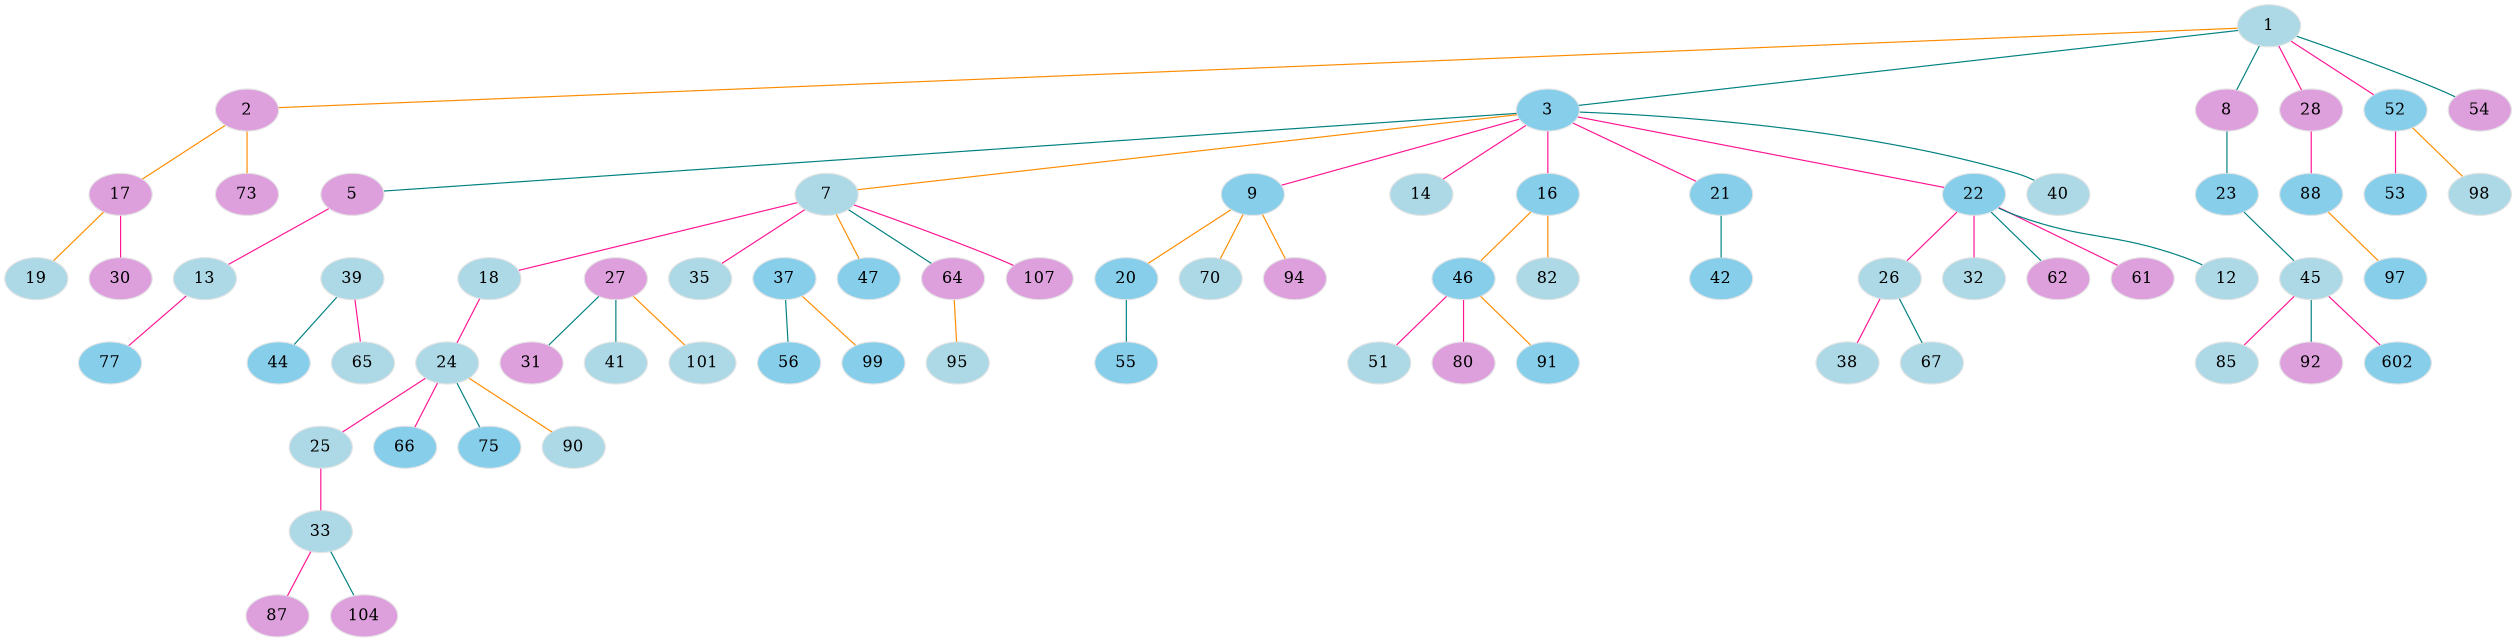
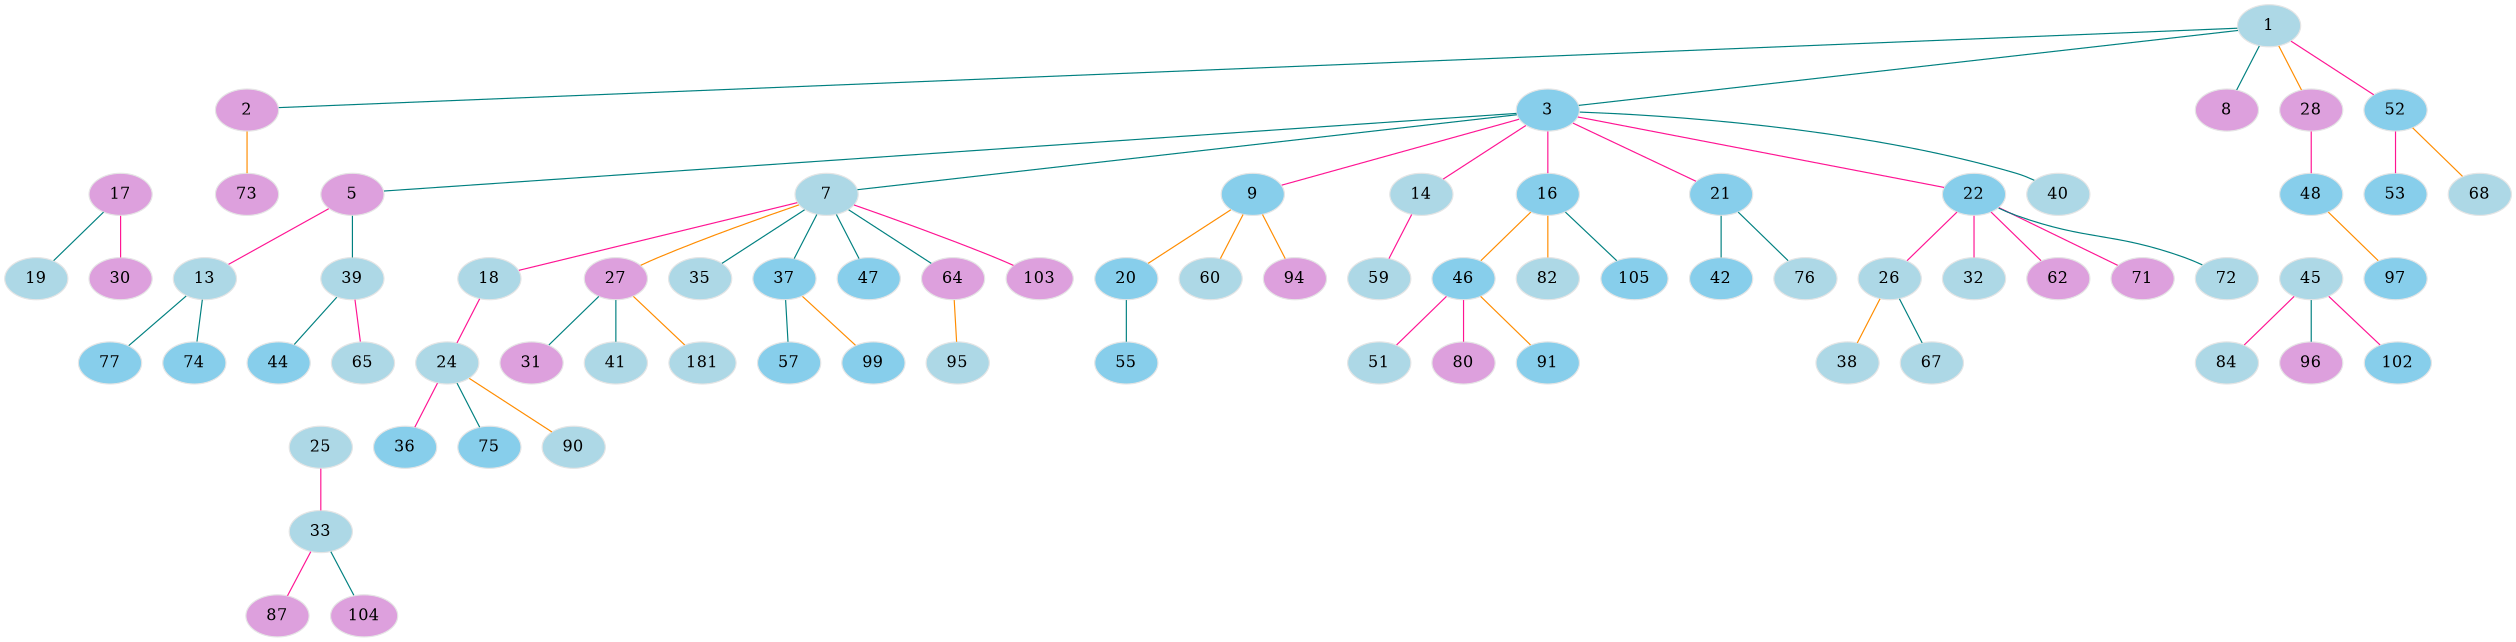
  graph {
    node [color=gray90 fillcolor=lightblue style=filled]
    edge [color=deeppink]
    1 [super="+4"]
    2 [fillcolor=plum super="+91"]
    3 [fillcolor=skyblue super="+6"]
    8 [fillcolor=plum super="+11"]
    28 [fillcolor=plum]
    52 [fillcolor=skyblue super="+77"]
-   54 [fillcolor=plum]
    17 [fillcolor=plum super="+29"]
    73 [fillcolor=plum]
    5 [fillcolor=plum super="+10"]
    7 [super="+12"]
    9 [fillcolor=skyblue super="+15"]
    14 [super="+106"]
    16 [fillcolor=skyblue super="+63"]
    21 [fillcolor=skyblue]
    22 [fillcolor=skyblue super="+70"]
    40
-   23 [fillcolor=skyblue super="+78"]
-   48 [fillcolor=skyblue super="+68" label=88]
+   48 [fillcolor=skyblue super="+68"]
    53 [fillcolor=skyblue]
-   98
+   98 [label=68]
    19
    30 [fillcolor=plum super="+89"]
    13 [super="+43"]
    39 [super="+100"]
    18 [super="+86"]
    27 [fillcolor=plum super="+34"]
    35
    37 [fillcolor=skyblue]
    47 [fillcolor=skyblue]
    64 [fillcolor=plum super="+85"]
-   103 [fillcolor=plum label=107]
+   103 [fillcolor=plum]
    20 [fillcolor=skyblue]
-   60 [super="+96" label=70]
+   60 [super="+96"]
    94 [fillcolor=plum]
+   59
    46 [fillcolor=skyblue super="+49"]
    82
+   105 [fillcolor=skyblue]
    42 [fillcolor=skyblue super="+93"]
+   76
    26 [super="+50"]
    32
    62 [fillcolor=plum]
-   71 [fillcolor=plum label=61]
-   72 [label=12]
+   71 [fillcolor=plum]
+   72
    n47 [fillcolor=skyblue label=77]
+   74 [fillcolor=skyblue]
    44 [fillcolor=skyblue]
    65
    24 [super="+36"]
    31 [fillcolor=plum]
    41 [super="+83"]
-   101
-   56 [fillcolor=skyblue]
+   101 [label=181]
+   56 [fillcolor=skyblue label=57]
    99 [fillcolor=skyblue]
    95
    45 [super="+58"]
    55 [fillcolor=skyblue super="+61"]
    51
    80 [fillcolor=plum]
    n62 [fillcolor=skyblue label=91 super="+88"]
    25
-   66 [fillcolor=skyblue]
+   66 [fillcolor=skyblue label=36]
    75 [fillcolor=skyblue super="+79"]
    90
    38
    67
-   84 [label=85]
-   92 [fillcolor=plum]
-   102 [fillcolor=skyblue label=602]
+   84
+   92 [fillcolor=plum label=96]
+   102 [fillcolor=skyblue]
    33 [super="+69"]
    87 [fillcolor=plum]
    104 [fillcolor=plum]
    97 [fillcolor=skyblue]
-   1 -- 2 [color=darkorange]
+   1 -- 2 [color=teal]
    1 -- 3 [color=teal]
    1 -- 8 [color=teal]
-   1 -- 28
+   1 -- 28 [color=darkorange]
    1 -- 52
-   1 -- 54 [color=teal]
-   2 -- 17 [color=darkorange]
    2 -- 73 [color=darkorange]
    3 -- 5 [color=teal]
-   3 -- 7 [color=darkorange]
+   3 -- 7 [color=teal]
    3 -- 9
    3 -- 14
    3 -- 16
    3 -- 21
    3 -- 22
    3 -- 40 [color=teal]
-   8 -- 23 [color=teal]
    28 -- 48
    52 -- 53
    52 -- 98 [color=darkorange]
-   17 -- 19 [color=darkorange]
+   17 -- 19 [color=teal]
    17 -- 30
    5 -- 13
+   5 -- 39 [color=teal]
    7 -- 18
-   7 -- 35
-   7 -- 47 [color=darkorange]
+   7 -- 27 [color=darkorange]
+   7 -- 35 [color=teal]
+   7 -- 37 [color=teal]
+   7 -- 47 [color=teal]
    7 -- 64 [color=teal]
    7 -- 103
    9 -- 20 [color=darkorange]
    9 -- 60 [color=darkorange]
    9 -- 94 [color=darkorange]
+   14 -- 59
    16 -- 46 [color=darkorange]
    16 -- 82 [color=darkorange]
+   16 -- 105 [color=teal]
    21 -- 42 [color=teal]
+   21 -- 76 [color=teal]
    22 -- 26
    22 -- 32
-   22 -- 62 [color=teal]
+   22 -- 62
    22 -- 71
    22 -- 72 [color=teal]
-   23 -- 45 [color=teal]
    48 -- 97 [color=darkorange]
-   13 -- n47
+   13 -- n47 [color=teal]
+   13 -- 74 [color=teal]
    39 -- 44 [color=teal]
    39 -- 65
    18 -- 24
    27 -- 31 [color=teal]
    27 -- 41 [color=teal]
    27 -- 101 [color=darkorange]
    37 -- 56 [color=teal]
    37 -- 99 [color=darkorange]
    64 -- 95 [color=darkorange]
    20 -- 55 [color=teal]
    46 -- 51
    46 -- 80
    46 -- n62 [color=darkorange]
-   26 -- 38
+   26 -- 38 [color=darkorange]
    26 -- 67 [color=teal]
-   24 -- 25
    24 -- 66
    24 -- 75 [color=teal]
    24 -- 90 [color=darkorange]
    45 -- 84
    45 -- 92 [color=teal]
    45 -- 102
    25 -- 33
    33 -- 87
    33 -- 104 [color=teal]
  }
